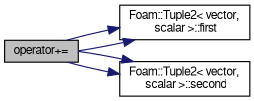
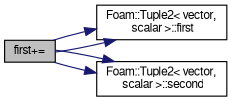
  digraph {
    rankdir=LR
    node [color=black fontname=FreeSans fontsize=10 shape=record]
    edge [color=midnightblue fontname=FreeSans fontsize=10 labelfontname=FreeSans labelfontsize=10 style=solid]
-   n1 [fillcolor=grey75 fontcolor=black height=0.2 label="operator+=" style=filled width=0.4]
+   n1 [fillcolor=grey75 fontcolor=black height=0.2 label="first+=" style=filled width=0.4]
    n2 [height=0.2 label="Foam::Tuple2\< vector,\l scalar \>::first" width=0.4]
    n3 [height=0.2 label="Foam::Tuple2\< vector,\l scalar \>::second" width=0.4]
    n1 -> n2
    n1 -> n2
    n1 -> n3
    n1 -> n3
  }
